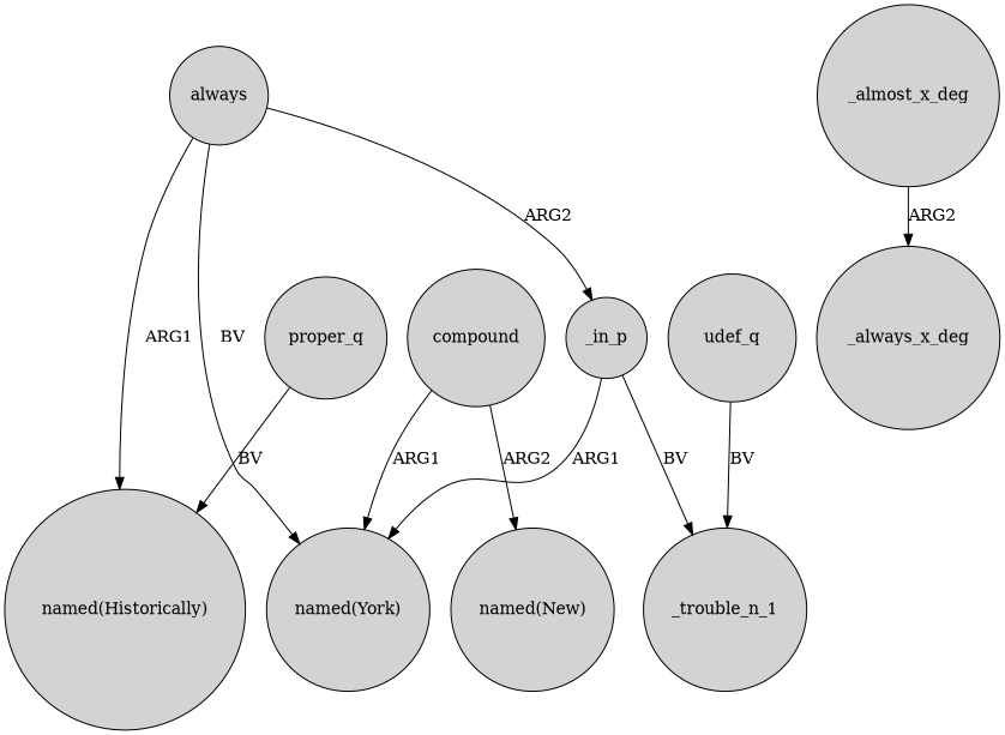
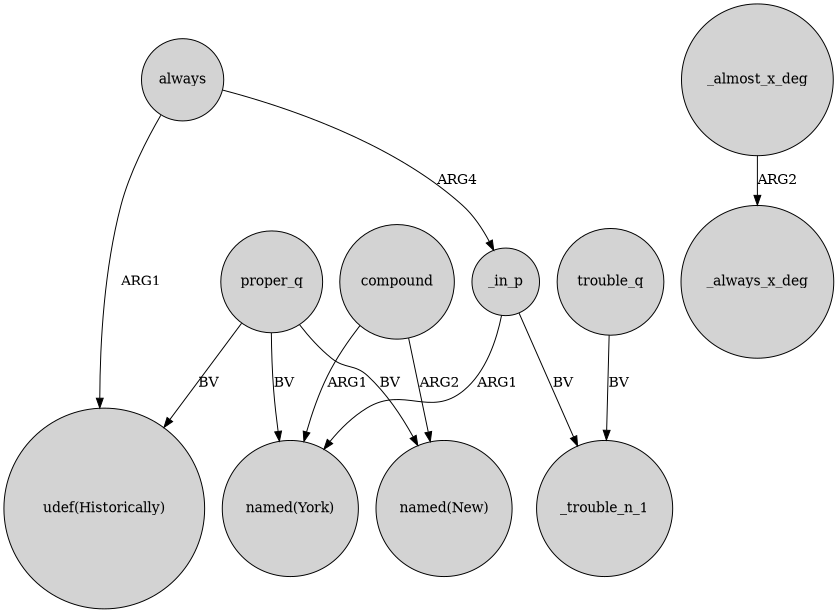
  digraph {
    node [shape=circle style=filled]
    n1 [label=always]
-   "named(Historically)"
+   "named(Historically)" [label="udef(Historically)"]
    _in_p
    "named(York)"
    _trouble_n_1
    compound
    "named(New)"
    _almost_x_deg
    _always_x_deg
    proper_q
-   udef_q
+   udef_q [label=trouble_q]
    n1 -> "named(Historically)" [label=ARG1]
-   n1 -> _in_p [label=ARG2]
+   n1 -> _in_p [label=ARG4]
    _in_p -> "named(York)" [label=ARG1]
    _in_p -> _trouble_n_1 [label=BV]
    compound -> "named(York)" [label=ARG1]
    compound -> "named(New)" [label=ARG2]
    _almost_x_deg -> _always_x_deg [label=ARG2]
    proper_q -> "named(Historically)" [label=BV]
-   n1 -> "named(York)" [label=BV]
+   proper_q -> "named(York)" [label=BV]
+   proper_q -> "named(New)" [label=BV]
    udef_q -> _trouble_n_1 [label=BV]
  }
